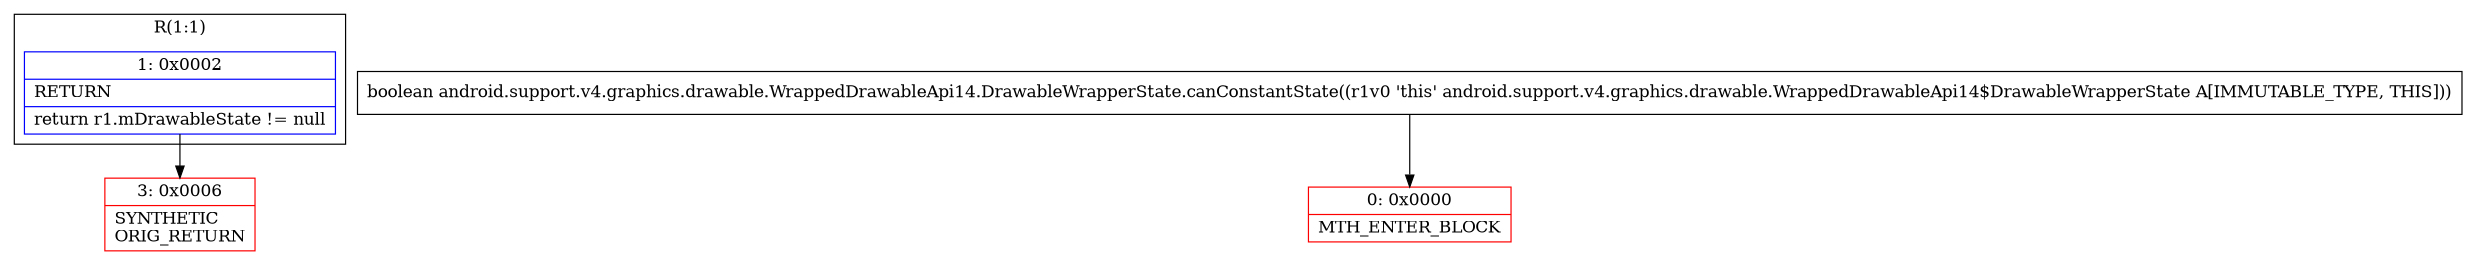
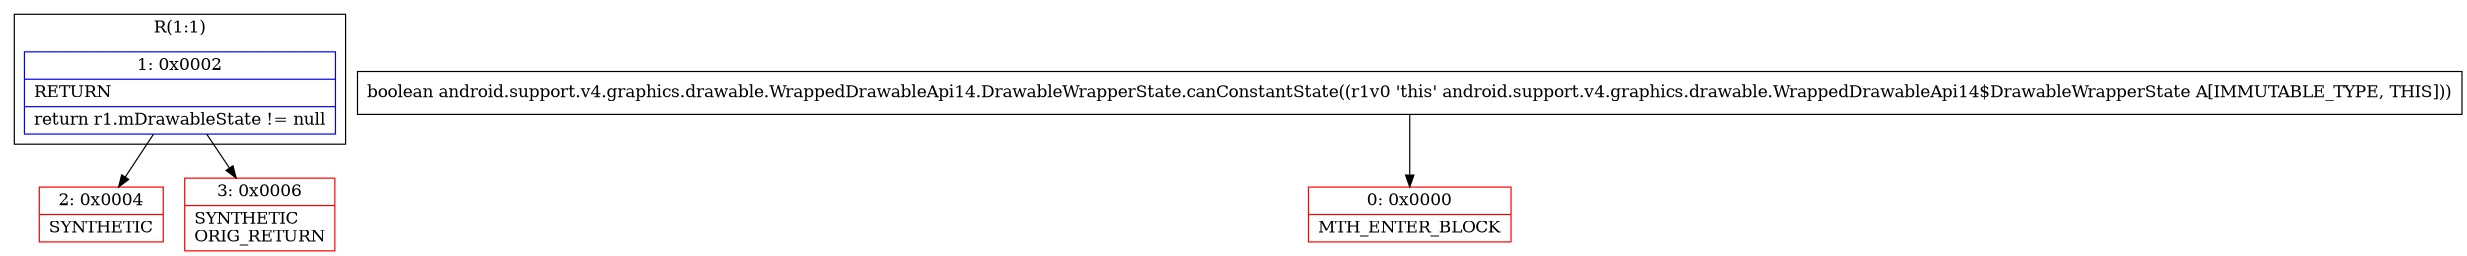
  digraph {
    node [color=red shape=record]
    n1 [color=blue label="{1\:\ 0x0002|RETURN\l|return r1.mDrawableState != null\l}"]
+   n2 [label="{2\:\ 0x0004|SYNTHETIC\l}"]
    n3 [label="{3\:\ 0x0006|SYNTHETIC\lORIG_RETURN\l}"]
    n4 [label="{0\:\ 0x0000|MTH_ENTER_BLOCK\l}"]
    n5 [label="{boolean android.support.v4.graphics.drawable.WrappedDrawableApi14.DrawableWrapperState.canConstantState((r1v0 'this' android.support.v4.graphics.drawable.WrappedDrawableApi14$DrawableWrapperState A[IMMUTABLE_TYPE, THIS])) }" color=""]
    subgraph cluster_1 {
      label="R(1:1)"
      n1
    }
+   n1 -> n2
    n1 -> n3
    n5 -> n4
  }
